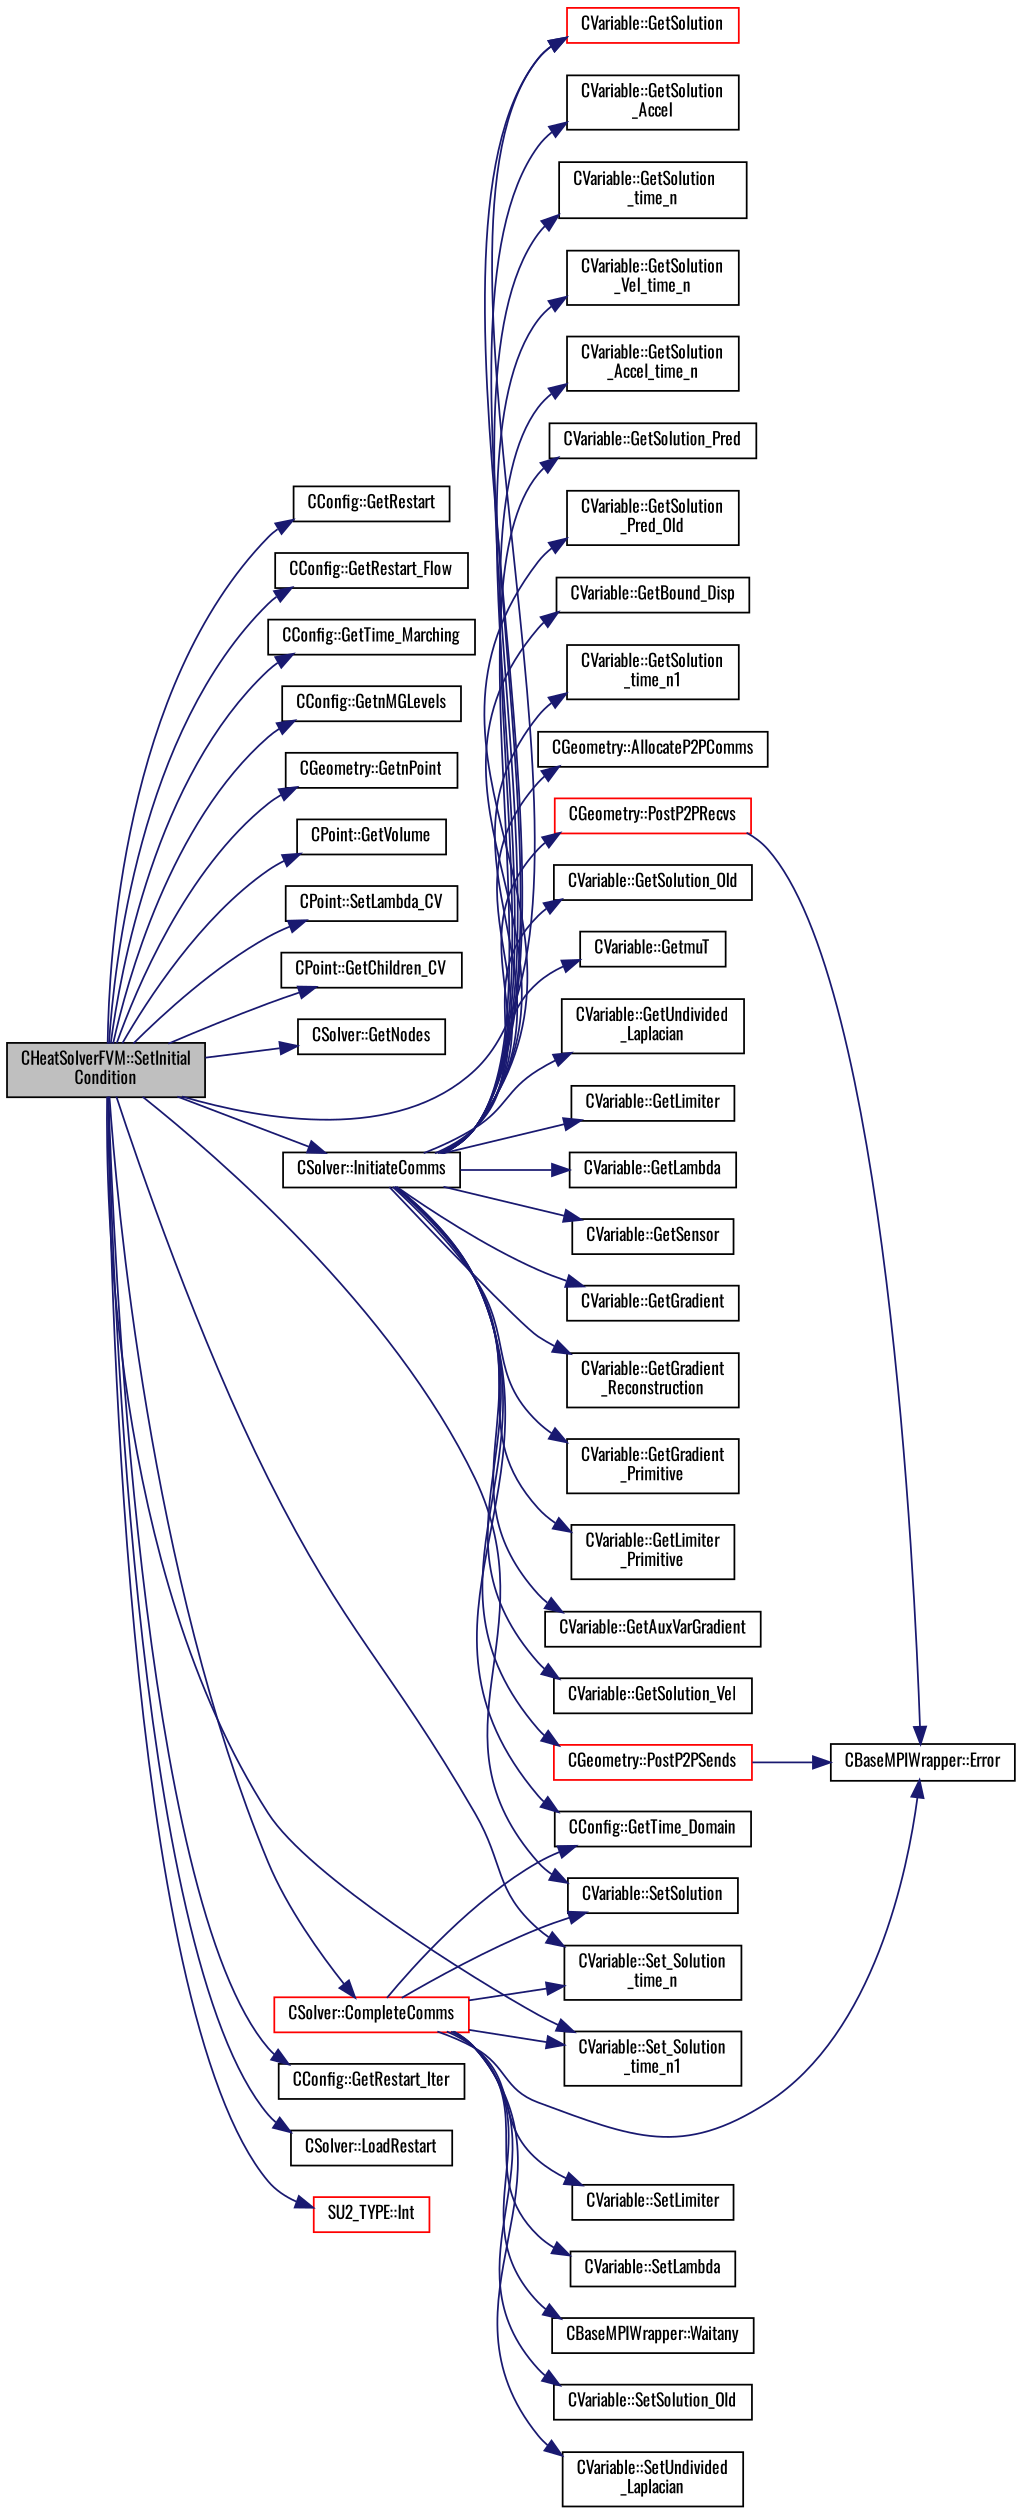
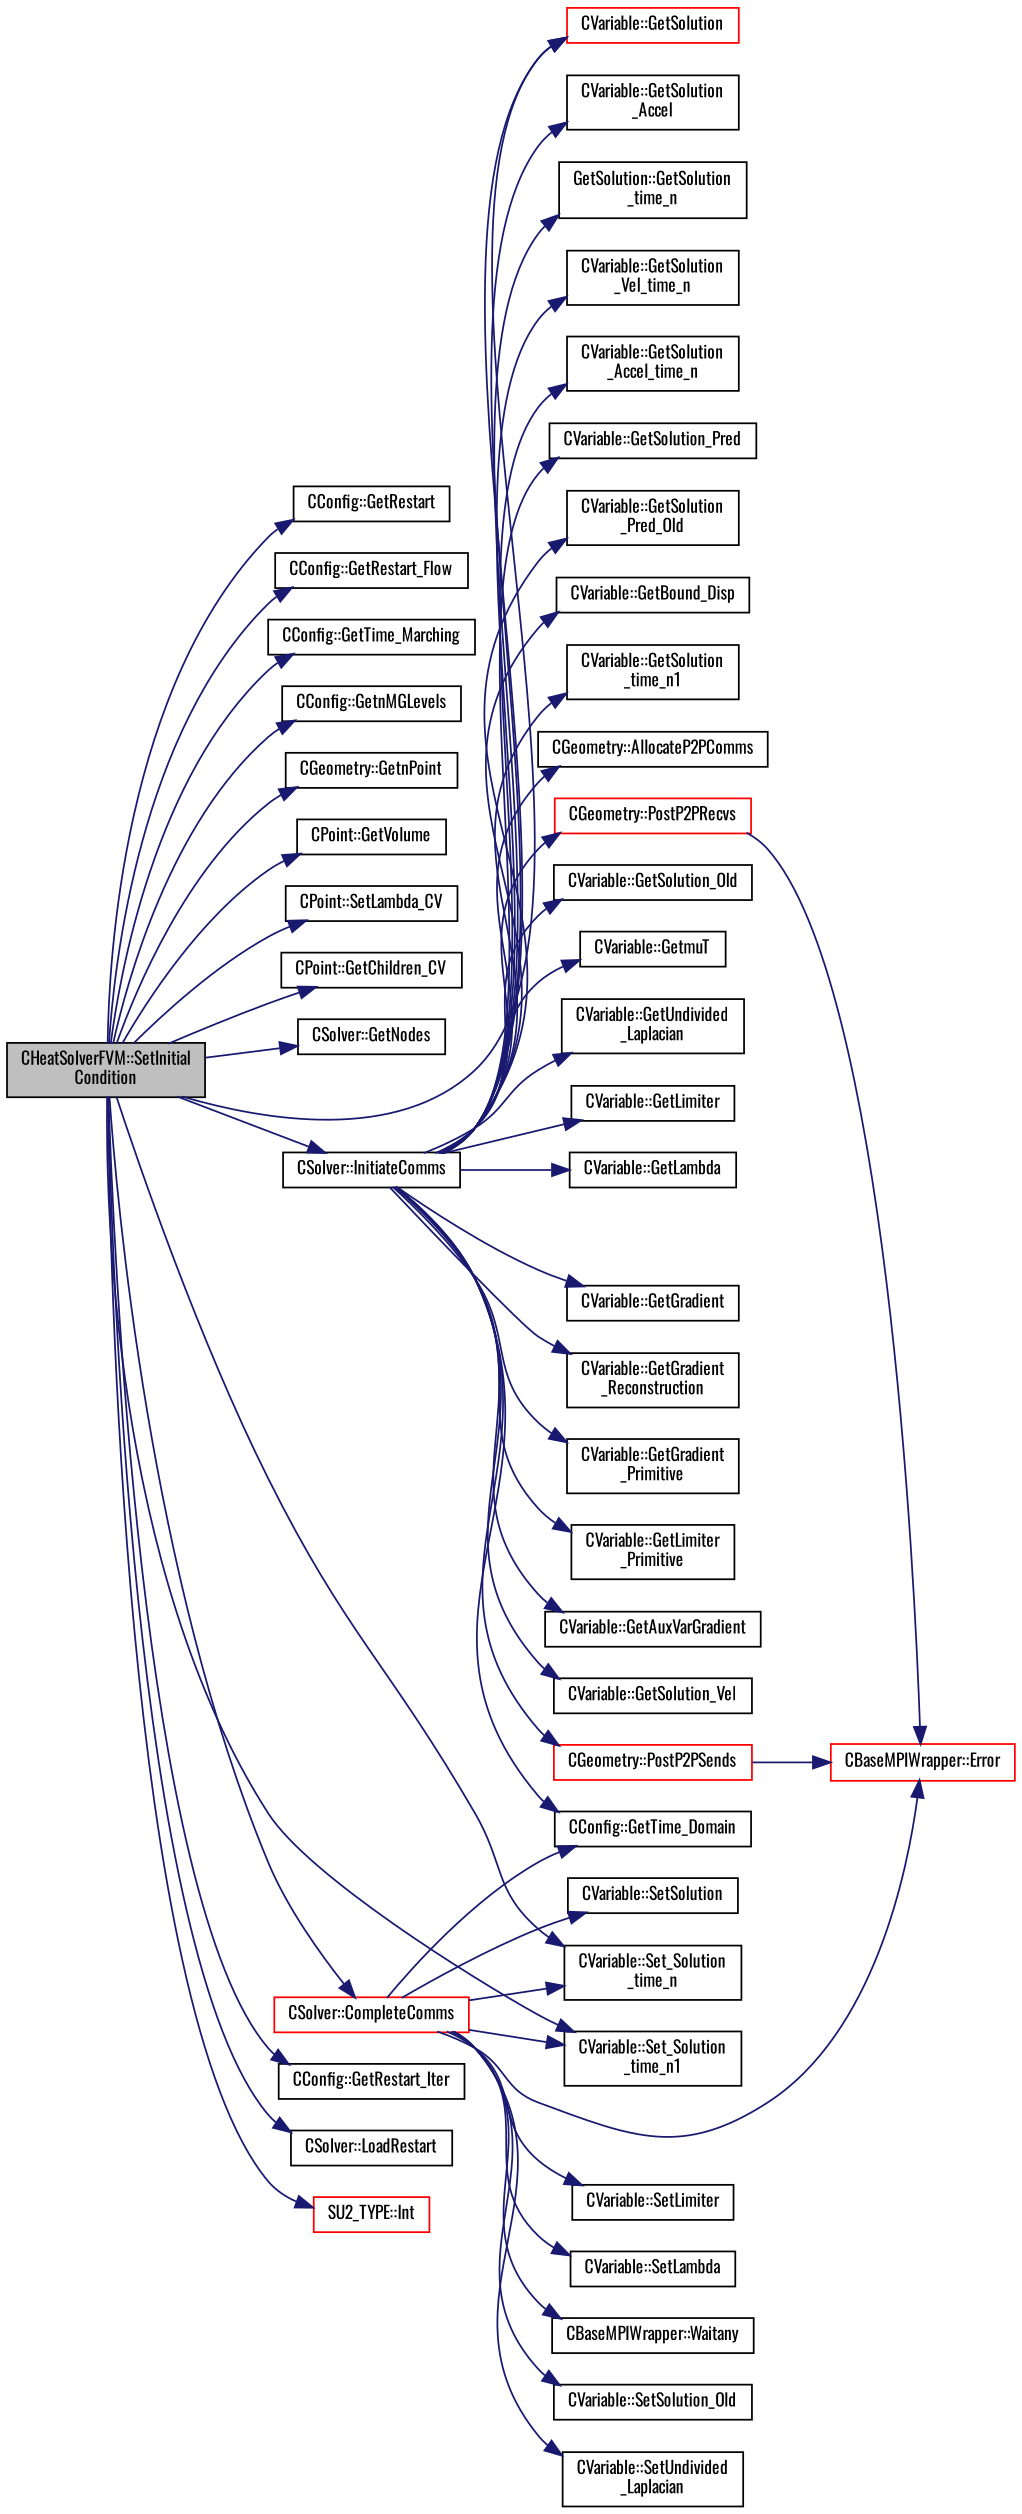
  digraph {
    fontname=Oswald
    rankdir=LR
    node [color=black fillcolor=white fontname=Oswald fontsize=10 shape=record style=filled]
    edge [color=midnightblue fontname=Oswald fontsize=10 labelfontname=Helvetica labelfontsize=10 style=solid]
    n1 [fillcolor=grey75 fontcolor=black height=0.2 label="CHeatSolverFVM::SetInitial\lCondition" width=0.4]
    n2 [height=0.2 label="CConfig::GetRestart" width=0.4]
    n3 [height=0.2 label="CConfig::GetRestart_Flow" width=0.4]
    n4 [height=0.2 label="CConfig::GetTime_Marching" width=0.4]
    n5 [height=0.2 label="CConfig::GetnMGLevels" width=0.4]
    n6 [height=0.2 label="CGeometry::GetnPoint" width=0.4]
    n7 [height=0.2 label="CPoint::GetVolume" width=0.4]
    n8 [height=0.2 label="CPoint::SetLambda_CV" width=0.4]
    n9 [height=0.2 label="CPoint::GetChildren_CV" width=0.4]
    n10 [height=0.2 label="CSolver::GetNodes" width=0.4]
    n11 [color=red height=0.2 label="CVariable::GetSolution" width=0.4]
    n12 [height=0.2 label="CVariable::SetSolution" width=0.4]
    n13 [height=0.2 label="CSolver::InitiateComms" width=0.4]
    n14 [color=red height=0.2 label="CSolver::CompleteComms" width=0.4]
    n15 [height=0.2 label="CVariable::Set_Solution\l_time_n" width=0.4]
    n16 [height=0.2 label="CVariable::Set_Solution\l_time_n1" width=0.4]
    n17 [height=0.2 label="CConfig::GetRestart_Iter" width=0.4]
    n18 [height=0.2 label="CSolver::LoadRestart" width=0.4]
    n19 [color=red height=0.2 label="SU2_TYPE::Int" width=0.4]
    n20 [height=0.2 label="CConfig::GetTime_Domain" width=0.4]
    n21 [height=0.2 label="CGeometry::AllocateP2PComms" width=0.4]
    n22 [color=red height=0.2 label="CGeometry::PostP2PRecvs" width=0.4]
    n23 [height=0.2 label="CVariable::GetSolution_Old" width=0.4]
    n24 [height=0.2 label="CVariable::GetmuT" width=0.4]
    n25 [height=0.2 label="CVariable::GetUndivided\l_Laplacian" width=0.4]
    n26 [height=0.2 label="CVariable::GetLimiter" width=0.4]
    n27 [height=0.2 label="CVariable::GetLambda" width=0.4]
-   n28 [height=0.2 label="CVariable::GetSensor" width=0.4]
    n29 [height=0.2 label="CVariable::GetGradient" width=0.4]
    n30 [height=0.2 label="CVariable::GetGradient\l_Reconstruction" width=0.4]
    n31 [height=0.2 label="CVariable::GetGradient\l_Primitive" width=0.4]
    n32 [height=0.2 label="CVariable::GetLimiter\l_Primitive" width=0.4]
    n33 [height=0.2 label="CVariable::GetAuxVarGradient" width=0.4]
    n34 [height=0.2 label="CVariable::GetSolution_Vel" width=0.4]
    n35 [height=0.2 label="CVariable::GetSolution\l_Accel" width=0.4]
-   n36 [height=0.2 label="CVariable::GetSolution\l_time_n" width=0.4]
+   n36 [height=0.2 label="GetSolution::GetSolution\l_time_n" width=0.4]
    n37 [height=0.2 label="CVariable::GetSolution\l_Vel_time_n" width=0.4]
    n38 [height=0.2 label="CVariable::GetSolution\l_Accel_time_n" width=0.4]
    n39 [height=0.2 label="CVariable::GetSolution_Pred" width=0.4]
    n40 [height=0.2 label="CVariable::GetSolution\l_Pred_Old" width=0.4]
    n41 [height=0.2 label="CVariable::GetBound_Disp" width=0.4]
    n42 [height=0.2 label="CVariable::GetSolution\l_time_n1" width=0.4]
    n43 [color=red height=0.2 label="CGeometry::PostP2PSends" width=0.4]
-   n44 [height=0.2 label="CBaseMPIWrapper::Error" width=0.4]
+   n44 [color=red height=0.2 label="CBaseMPIWrapper::Error" width=0.4]
    n45 [height=0.2 label="CBaseMPIWrapper::Waitany" width=0.4]
    n46 [height=0.2 label="CVariable::SetSolution_Old" width=0.4]
    n47 [height=0.2 label="CVariable::SetUndivided\l_Laplacian" width=0.4]
    n48 [height=0.2 label="CVariable::SetLimiter" width=0.4]
    n49 [height=0.2 label="CVariable::SetLambda" width=0.4]
    n1 -> n2
    n1 -> n3
    n1 -> n4
    n1 -> n5
    n1 -> n6
    n1 -> n7
    n1 -> n8
    n1 -> n9
    n1 -> n10
    n1 -> n11
-   n1 -> n12
    n1 -> n13
    n1 -> n14
    n1 -> n15
    n1 -> n16
    n1 -> n17
    n1 -> n18
    n1 -> n19
    n13 -> n11
    n13 -> n20
    n13 -> n21
    n13 -> n22
    n13 -> n23
    n13 -> n24
    n13 -> n25
    n13 -> n26
    n13 -> n27
-   n13 -> n28
    n13 -> n29
    n13 -> n30
    n13 -> n31
    n13 -> n32
    n13 -> n33
    n13 -> n34
    n13 -> n35
    n13 -> n36
    n13 -> n37
    n13 -> n38
    n13 -> n39
    n13 -> n40
    n13 -> n41
    n13 -> n42
    n13 -> n43
    n14 -> n12
    n14 -> n15
    n14 -> n16
    n14 -> n20
    n14 -> n44
    n14 -> n45
    n14 -> n46
    n14 -> n47
    n14 -> n48
    n14 -> n49
    n22 -> n44
    n43 -> n44
  }
